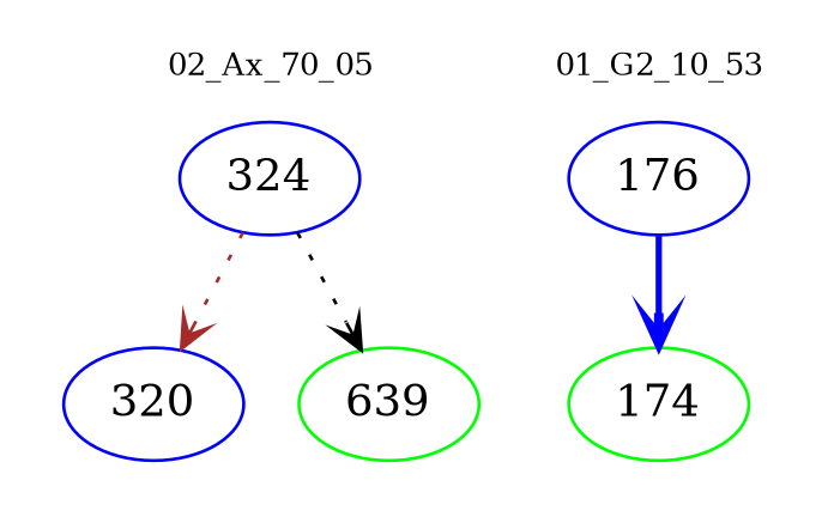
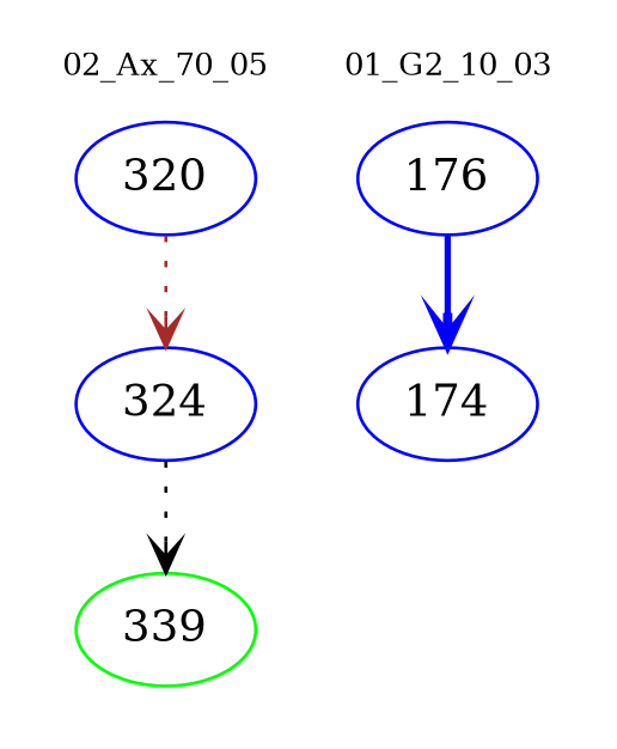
  digraph {
    node [color=blue]
    edge [arrowhead=vee style=dotted]
    n1 [label=324]
    n2 [label=320]
-   n3 [color=green label=639]
+   n3 [color=green label=339]
    n4 [label=176]
-   n5 [color=green label=174]
+   n5 [label=174]
    subgraph cluster_1 {
      color=white
      fontsize=10
      label="02_Ax_70_05"
      n1
      n2
      n3
    }
    subgraph cluster_2 {
      color=white
      fontsize=10
-     label="01_G2_10_53"
+     label="01_G2_10_03"
      n4
      n5
    }
-   n1 -> n2 [color=brown]
+   n2 -> n1 [color=brown]
    n1 -> n3 [color=black]
    n4 -> n5 [color=blue style=bold]
  }
